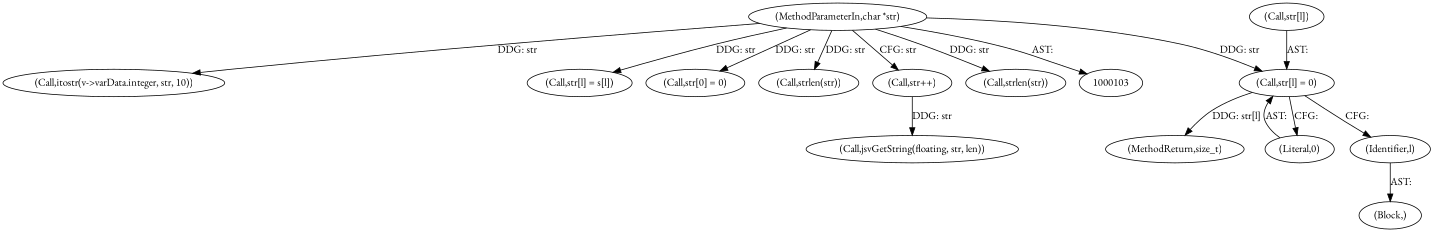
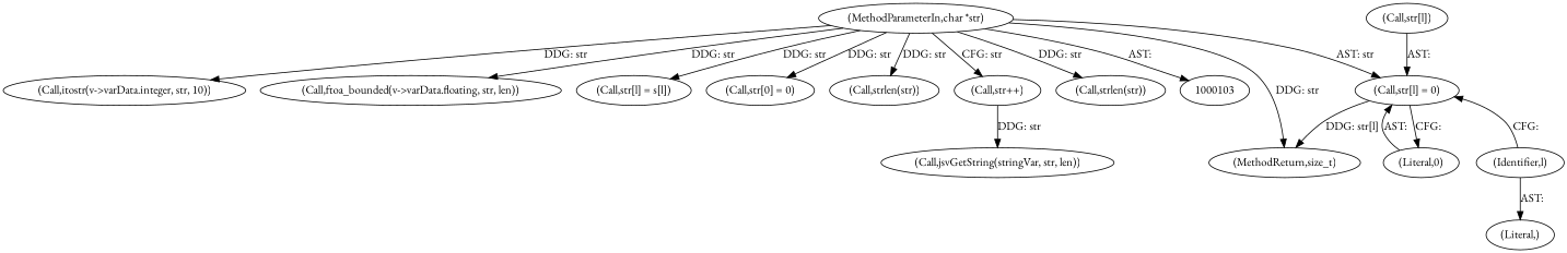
  digraph {
    fontname="EB Garamond"
    node [fontname="EB Garamond"]
    edge [fontname="EB Garamond"]
    n1 [label="(Call,str[l] = 0)"]
    n2 [label="(Literal,0)"]
    n3 [label="(MethodReturn,size_t)"]
-   n4 [label="(Block,)"]
+   n4 [label="(Literal,)"]
    n5 [label="(MethodParameterIn,char *str)"]
    n6 [label="(Call,itostr(v->varData.integer, str, 10))"]
+   n7 [label="(Call,ftoa_bounded(v->varData.floating, str, len))"]
    n8 [label="(Call,str[l] = s[l])"]
    n9 [label="(Call,str[0] = 0)"]
    n10 [label="(Call,strlen(str))"]
    n11 [label="(Call,str++)"]
    n12 [label="(Call,strlen(str))"]
    1000103
-   n14 [label="(Call,jsvGetString(floating, str, len))"]
+   n14 [label="(Call,jsvGetString(stringVar, str, len))"]
    n15 [label="(Call,str[l])"]
    n16 [label="(Identifier,l)"]
    n1 -> n2 [label="CFG: "]
    n1 -> n3 [label="DDG: str[l]"]
    n2 -> n1 [label="AST: "]
-   n5 -> n1 [label="DDG: str"]
+   n5 -> n1 [label="AST: str"]
+   n5 -> n3 [label="DDG: str"]
    n5 -> n6 [label="DDG: str"]
+   n5 -> n7 [label="DDG: str"]
    n5 -> n8 [label="DDG: str"]
    n5 -> n9 [label="DDG: str"]
    n5 -> n10 [label="DDG: str"]
    n5 -> n11 [label="CFG: str"]
    n5 -> n12 [label="DDG: str"]
    n5 -> 1000103 [label="AST: "]
    n11 -> n14 [label="DDG: str"]
    n15 -> n1 [label="AST: "]
-   n1 -> n16 [label="CFG: "]
+   n16 -> n1 [label="CFG: "]
    n16 -> n4 [label="AST: "]
  }
